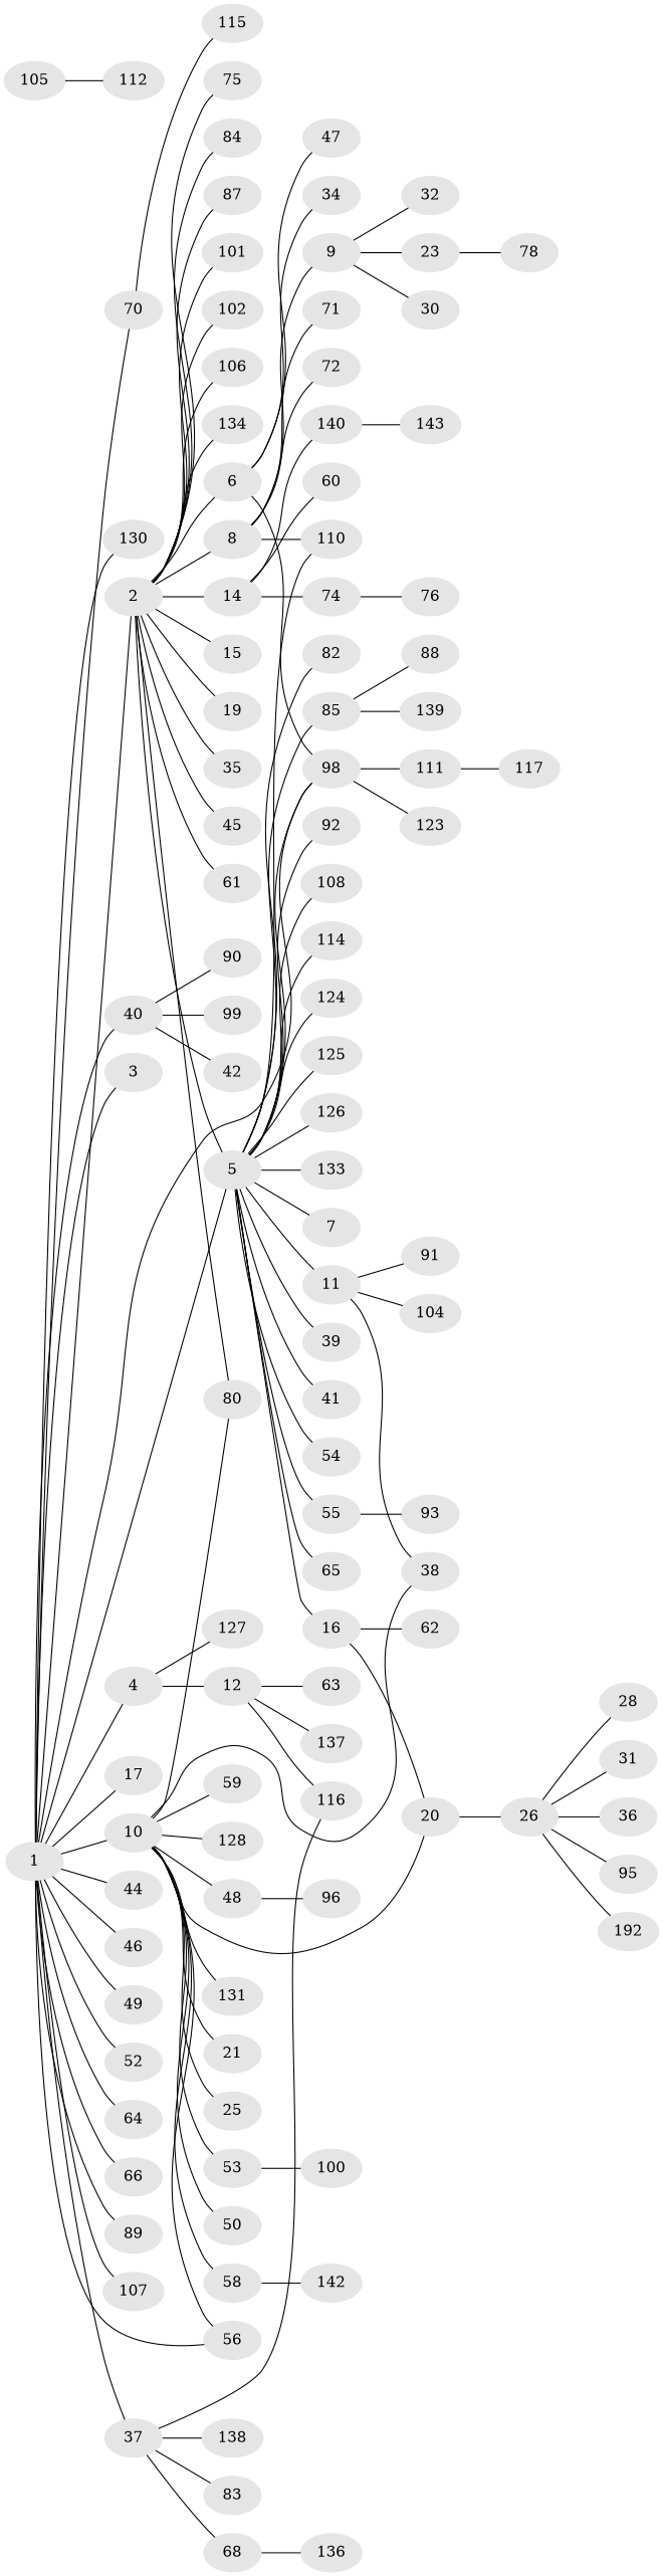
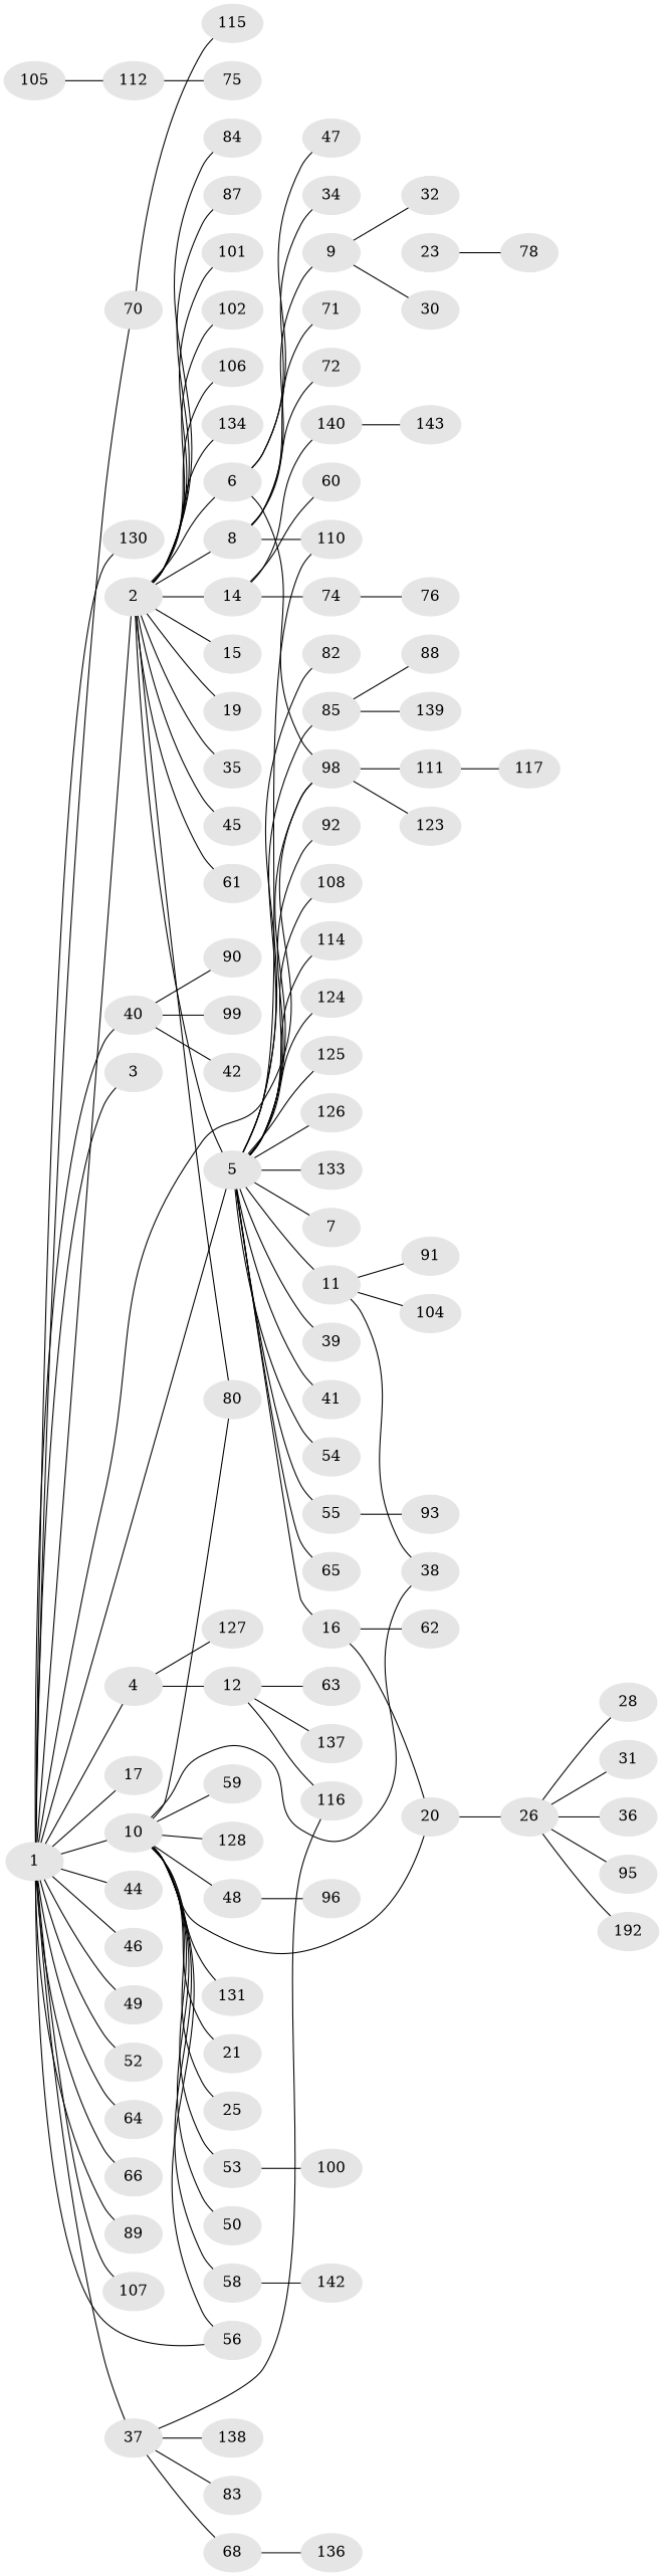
  graph {
    rankdir=LR
    node [color=gray90 style=filled]
    1 [super="+129"]
    2 [super="+141"]
    3 [super="+135"]
    4 [super="+18"]
    5 [super="+73"]
    10 [super="+13"]
    17 [super="+118"]
    37 [super="+81"]
    40 [super="+69"]
    44
    46
    49 [super="+57"]
    52 [super="+103"]
    56
    64
    66
    70 [super="+86"]
    89
    98 [super="+121"]
    107
    130
    6 [super="+22"]
    8 [super="+43"]
    14 [super="+27"]
    15
    19
    35
    45 [super="+91"]
    61 [super="+67"]
    75
    80
    84 [super="+122"]
    87
    101
    102
    106
    134
    12 [super="+29"]
    127
    7
    11 [super="+97"]
    16
    39
    41
    54
    55
    65
    82
    85
    92
    108
    110 [super="+120"]
    114
    124
    125
    126
    133
    20 [super="+24"]
    21
    25
    38 [super="+94"]
    48
    50
    53
    58
    59
    128
    131
    116
    68 [super="+113"]
    83
    138
    42
    90
    99
    115
    111
    123
    34
    47 [super="+77"]
    9 [super="+109"]
    71
    72
    60
    74
    140
    63
    137
    n89 [label=91]
    104
    62
    93
    88 [super="+119"]
    139
    23
    30
    32
    78
    26 [super="+33"]
    96
    100
    142
    76 [super="+79"]
    143
    28
    31
    36
    95
    n109 [label=192]
    136
    105
    112
    117
    1 -- 2
    1 -- 3
    1 -- 4
    1 -- 5
    1 -- 10
    1 -- 17
    1 -- 37
    1 -- 40
    1 -- 44
    1 -- 46
    1 -- 49
    1 -- 52
    1 -- 56
    1 -- 64
    1 -- 66
    1 -- 70
    1 -- 89
    1 -- 98
    1 -- 107
    1 -- 130
    2 -- 5
    2 -- 6
    2 -- 8
    2 -- 14
    2 -- 15
    2 -- 19
    2 -- 35
    2 -- 45
    2 -- 61
-   2 -- 75
+   112 -- 75
    2 -- 80
    2 -- 84
    2 -- 87
    2 -- 101
    2 -- 102
    2 -- 106
    2 -- 134
    4 -- 12
    4 -- 127
    5 -- 98
    5 -- 7
    5 -- 11
    5 -- 16
    5 -- 39
    5 -- 41
    5 -- 54
    5 -- 55
    5 -- 65
    5 -- 82
    5 -- 85
    5 -- 92
    5 -- 108
    5 -- 110
    5 -- 114
    5 -- 124
    5 -- 125
    5 -- 126
    5 -- 133
    10 -- 56
    10 -- 80
    10 -- 20
    10 -- 21
    10 -- 25
    10 -- 38
    10 -- 48
    10 -- 50
    10 -- 53
    10 -- 58
    10 -- 59
    10 -- 128
    10 -- 131
    37 -- 116
    37 -- 68
    37 -- 83
    37 -- 138
    40 -- 42
    40 -- 90
    40 -- 99
    70 -- 115
    98 -- 111
    98 -- 123
    6 -- 98
    6 -- 34
    6 -- 47
    8 -- 110
    8 -- 9
    8 -- 71
    8 -- 72
    14 -- 60
    14 -- 74
    14 -- 140
    12 -- 116
    12 -- 63
    12 -- 137
    11 -- 38
    11 -- n89
    11 -- 104
    16 -- 20
    16 -- 62
    55 -- 93
    85 -- 88
    85 -- 139
    20 -- 26
    48 -- 96
    53 -- 100
    58 -- 142
    68 -- 136
    111 -- 117
-   9 -- 23
    9 -- 30
    9 -- 32
    74 -- 76
    140 -- 143
    23 -- 78
    26 -- 28
    26 -- 31
    26 -- 36
    26 -- 95
    26 -- n109
    105 -- 112
  }
